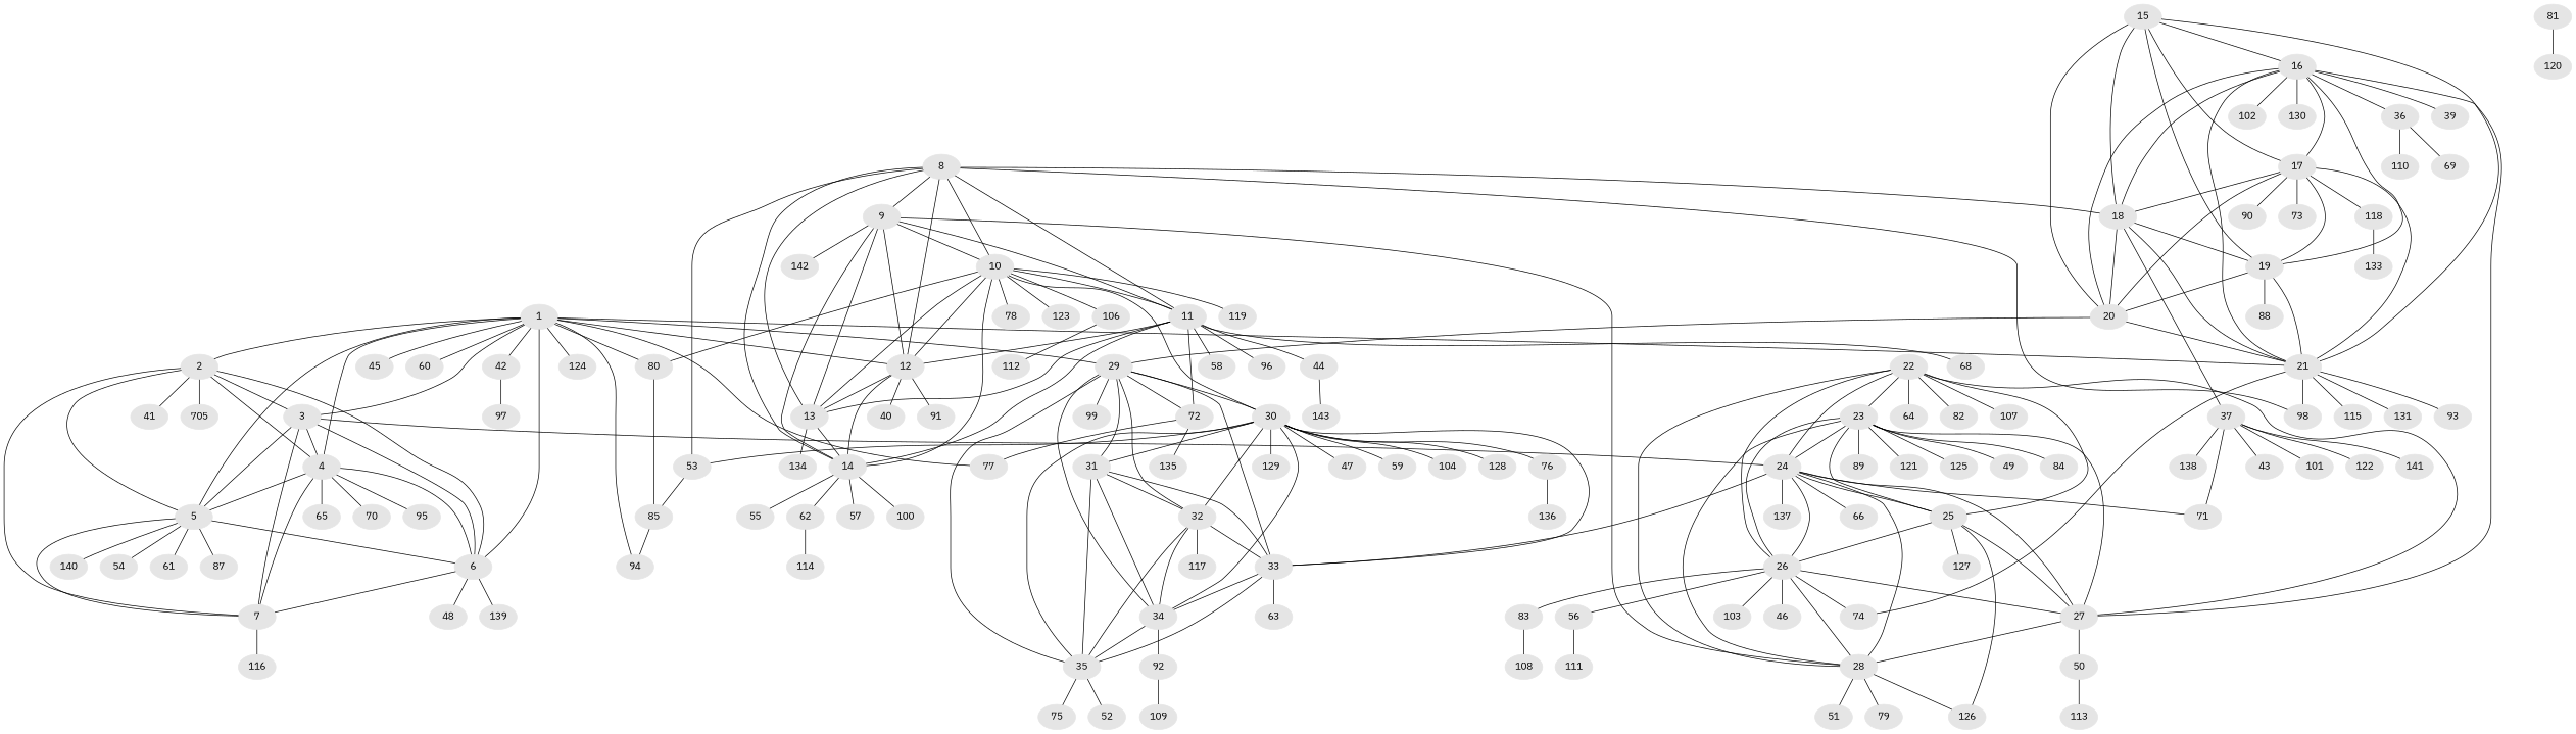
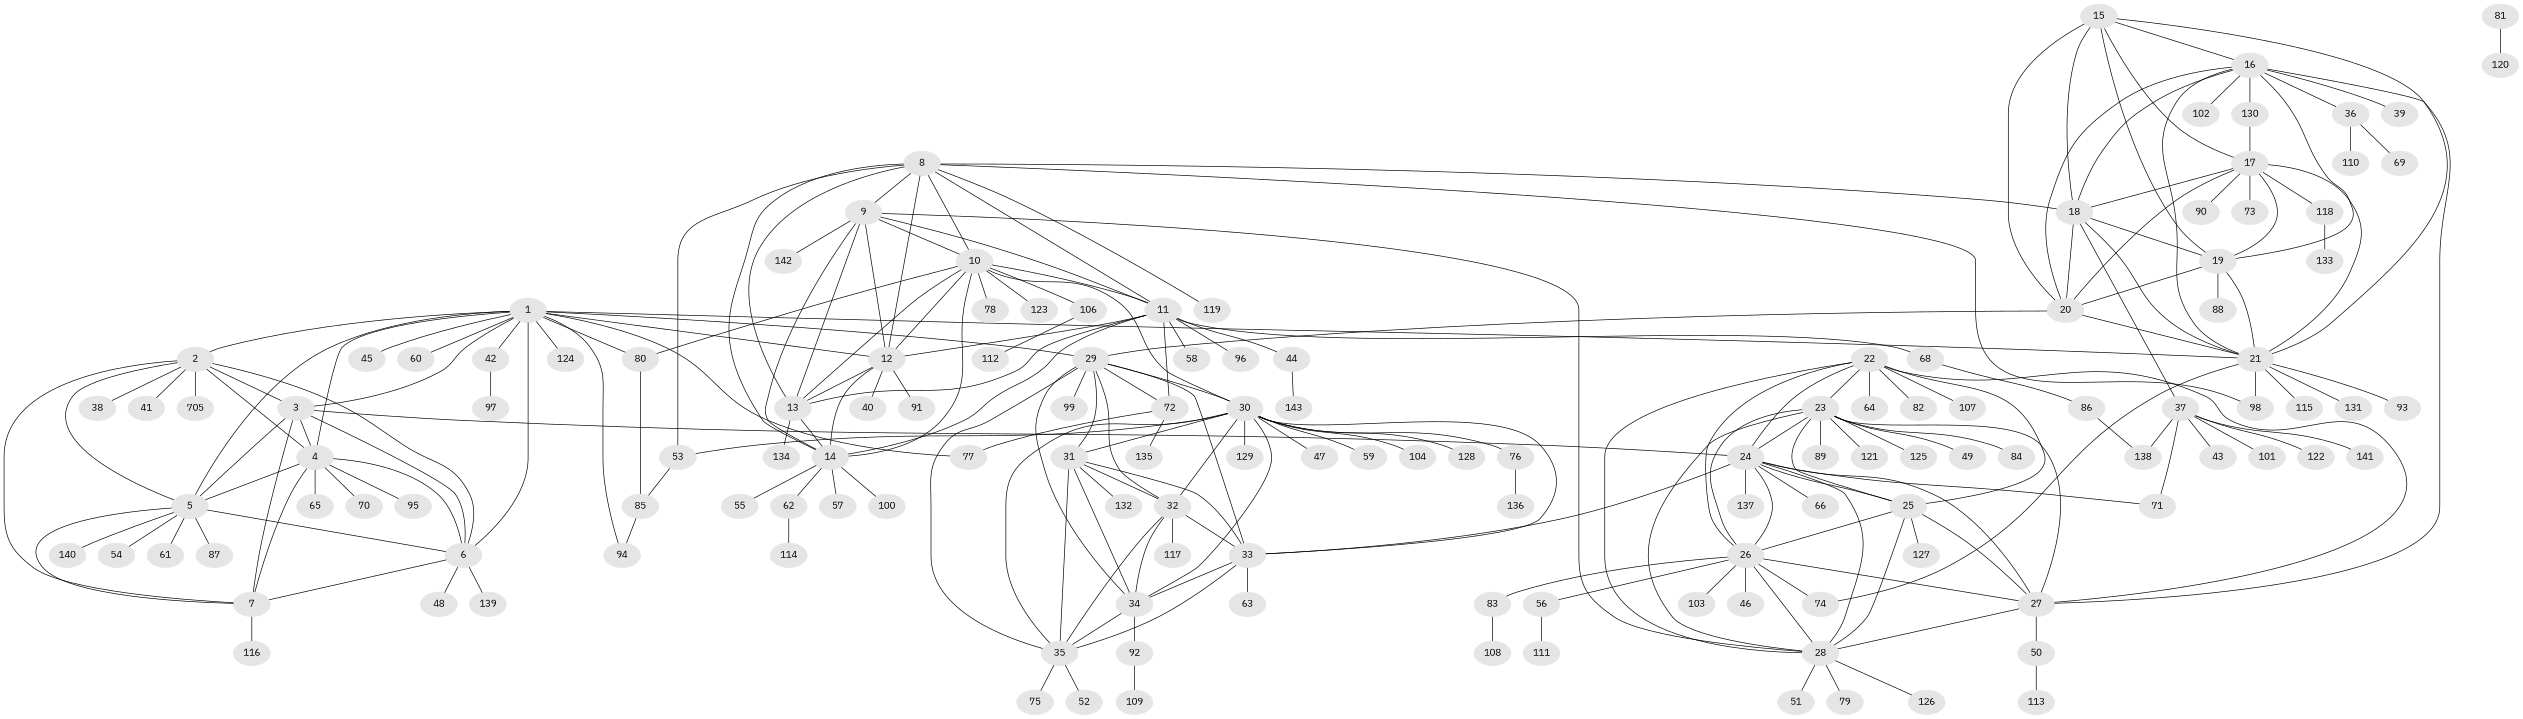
  graph {
    fontname="IBM Plex Sans"
    node [color=gray90 fontname="IBM Plex Sans" style=filled]
    edge [fontname="IBM Plex Sans"]
    1
    2
    3
    4
    5
    6
    12
    21
    29
    42
    45
    60
    77
    80
    94
    124
    7
+   38
    41
    n20 [label=705]
    24
    65
    70
    95
    54
    61
    87
    140
    48
    139
    116
    13
    14
    40
    91
    98
    74
    93
    115
    131
    30
    72
    33
    31
    32
    34
    35
    99
    97
    85
    28
    27
    25
    26
    66
    71
    137
    8
    9
    10
    11
    18
    53
    142
    78
    106
    119
    123
    44
    58
    68
    96
    134
    55
    57
    62
    100
    19
    20
    37
    51
    79
    126
    47
    59
    76
    104
    128
    129
    112
    143
+   86
    135
    114
    15
    16
    17
    36
    39
    102
    130
    73
    90
    118
    88
    50
    69
    110
    133
    43
    101
    122
    141
    138
    22
    23
    64
    82
    107
    49
    84
    89
    121
    125
    127
    46
    56
    83
    103
    63
    111
    108
    113
+   132
    117
    92
    52
    75
    136
    109
    81
    120
    1 -- 2
    1 -- 3
    1 -- 4
    1 -- 5
    1 -- 6
    1 -- 12
    1 -- 21
    1 -- 29
    1 -- 42
    1 -- 45
    1 -- 60
    1 -- 77
    1 -- 80
    1 -- 94
    1 -- 124
    2 -- 3
    2 -- 4
    2 -- 5
    2 -- 6
    2 -- 7
+   2 -- 38
    2 -- 41
    2 -- n20
    3 -- 4
    3 -- 5
    3 -- 6
    3 -- 7
    3 -- 24
    4 -- 5
    4 -- 6
    4 -- 7
    4 -- 65
    4 -- 70
    4 -- 95
    5 -- 6
    5 -- 7
    5 -- 54
    5 -- 61
    5 -- 87
    5 -- 140
    6 -- 7
    6 -- 48
    6 -- 139
    12 -- 13
    12 -- 14
    12 -- 40
    12 -- 91
    21 -- 98
    21 -- 74
    21 -- 93
    21 -- 115
    21 -- 131
    29 -- 30
    29 -- 72
    29 -- 33
    29 -- 31
    29 -- 32
    29 -- 34
    29 -- 35
    29 -- 99
    42 -- 97
    80 -- 85
    7 -- 116
    24 -- 33
    24 -- 28
    24 -- 27
    24 -- 25
    24 -- 26
    24 -- 66
    24 -- 71
    24 -- 137
    13 -- 14
    13 -- 134
    14 -- 55
    14 -- 57
    14 -- 62
    14 -- 100
    30 -- 33
    30 -- 31
    30 -- 32
    30 -- 34
    30 -- 35
    30 -- 53
    30 -- 47
    30 -- 59
    30 -- 76
    30 -- 104
    30 -- 128
    30 -- 129
    72 -- 77
    72 -- 135
    33 -- 34
    33 -- 35
    33 -- 63
    31 -- 33
    31 -- 32
    31 -- 34
    31 -- 35
+   31 -- 132
    32 -- 33
    32 -- 34
    32 -- 35
    32 -- 117
    34 -- 35
    34 -- 92
    35 -- 52
    35 -- 75
    85 -- 94
    28 -- 51
    28 -- 79
    28 -- 126
    27 -- 28
    27 -- 50
-   25 -- 126
+   25 -- 28
    25 -- 27
    25 -- 26
    25 -- 127
    26 -- 74
    26 -- 28
    26 -- 27
    26 -- 46
    26 -- 56
    26 -- 83
    26 -- 103
    8 -- 12
    8 -- 13
    8 -- 14
    8 -- 98
    8 -- 9
    8 -- 10
    8 -- 11
    8 -- 18
    8 -- 53
    9 -- 12
    9 -- 13
    9 -- 14
    9 -- 28
    9 -- 10
    9 -- 11
    9 -- 142
    10 -- 12
    10 -- 80
    10 -- 13
    10 -- 14
    10 -- 30
    10 -- 11
    10 -- 78
    10 -- 106
-   10 -- 119
+   8 -- 119
    10 -- 123
    11 -- 12
    11 -- 13
    11 -- 14
    11 -- 72
    11 -- 44
    11 -- 58
    11 -- 68
    11 -- 96
    18 -- 21
    18 -- 19
    18 -- 20
    18 -- 37
    53 -- 85
    106 -- 112
    44 -- 143
+   68 -- 86
    62 -- 114
    19 -- 21
    19 -- 20
    19 -- 88
    20 -- 21
    20 -- 29
    37 -- 71
    37 -- 43
    37 -- 101
    37 -- 122
    37 -- 141
    37 -- 138
    76 -- 136
+   86 -- 138
    15 -- 21
    15 -- 18
    15 -- 19
    15 -- 20
    15 -- 16
    15 -- 17
    16 -- 21
    16 -- 27
    16 -- 18
    16 -- 19
    16 -- 20
-   16 -- 17
+   130 -- 17
    16 -- 36
    16 -- 39
    16 -- 102
    16 -- 130
    17 -- 21
    17 -- 18
    17 -- 19
    17 -- 20
    17 -- 73
    17 -- 90
    17 -- 118
    36 -- 69
    36 -- 110
    118 -- 133
    50 -- 113
    22 -- 24
    22 -- 28
    22 -- 27
    22 -- 25
    22 -- 26
    22 -- 23
    22 -- 64
    22 -- 82
    22 -- 107
    23 -- 24
    23 -- 28
    23 -- 27
    23 -- 25
    23 -- 26
    23 -- 49
    23 -- 84
    23 -- 89
    23 -- 121
    23 -- 125
    56 -- 111
    83 -- 108
    92 -- 109
    81 -- 120
  }
